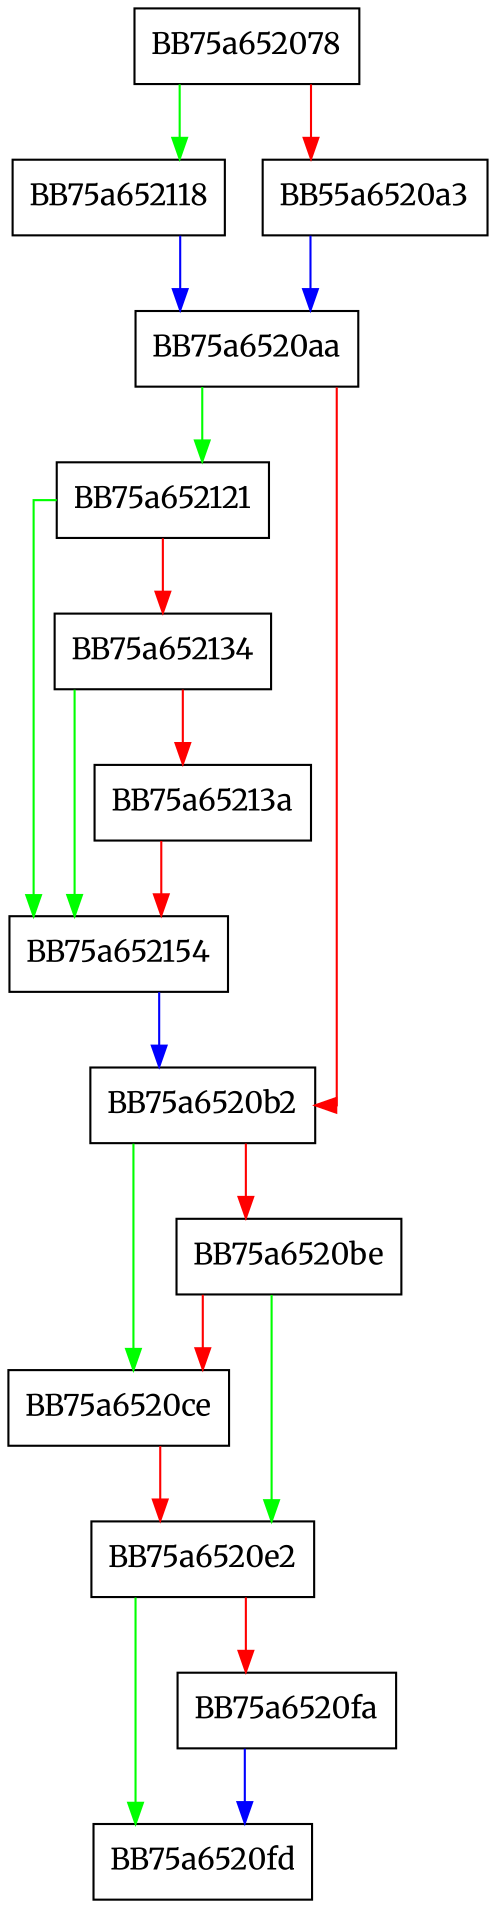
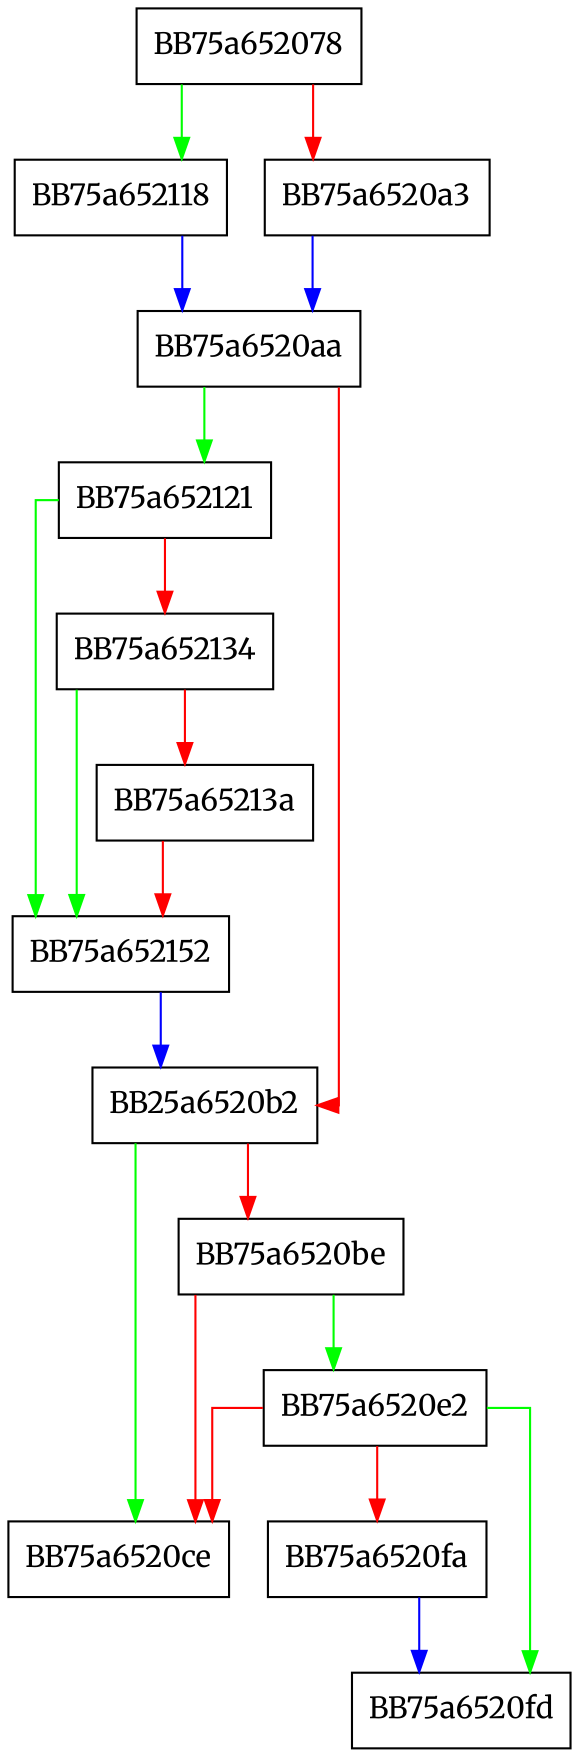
  digraph {
    fontname=Merriweather
    splines=ortho
    node [fontname=Merriweather shape=box]
    edge [color=red fontname=Merriweather]
    BB75a652078
    BB75a652118
-   BB75a6520a3 [label=BB55a6520a3]
+   BB75a6520a3
    BB75a6520aa
    BB75a652121
-   BB75a6520b2
-   BB75a652152 [label=BB75a652154]
+   BB75a6520b2 [label=BB25a6520b2]
+   BB75a652152
    BB75a652134
    BB75a6520be
    BB75a6520ce
    BB75a65213a
    n12 [label=BB75a6520e2]
    BB75a6520fd
    BB75a6520fa
    BB75a652078 -> BB75a652118 [color=green]
    BB75a652078 -> BB75a6520a3
    BB75a652118 -> BB75a6520aa [color=blue]
    BB75a6520a3 -> BB75a6520aa [color=blue]
    BB75a6520aa -> BB75a652121 [color=green]
    BB75a6520aa -> BB75a6520b2
    BB75a652121 -> BB75a652152 [color=green]
    BB75a652121 -> BB75a652134
    BB75a6520b2 -> BB75a6520be
    BB75a6520b2 -> BB75a6520ce [color=green]
    BB75a652152 -> BB75a6520b2 [color=blue]
    BB75a652134 -> BB75a652152 [color=green]
    BB75a652134 -> BB75a65213a
    BB75a6520be -> BB75a6520ce
    BB75a6520be -> n12 [color=green]
-   BB75a6520ce -> n12
+   n12 -> BB75a6520ce
    BB75a65213a -> BB75a652152
    n12 -> BB75a6520fd [color=green]
    n12 -> BB75a6520fa
    BB75a6520fa -> BB75a6520fd [color=blue]
  }
